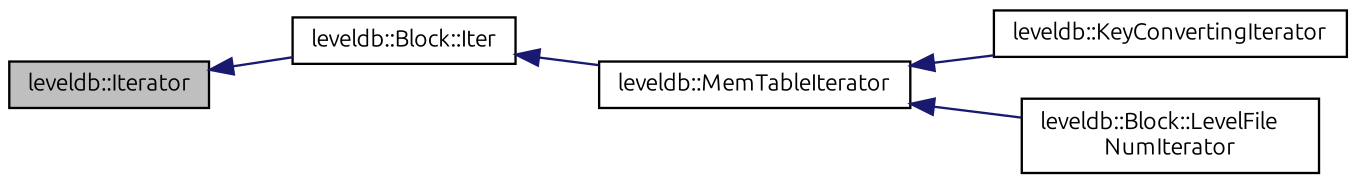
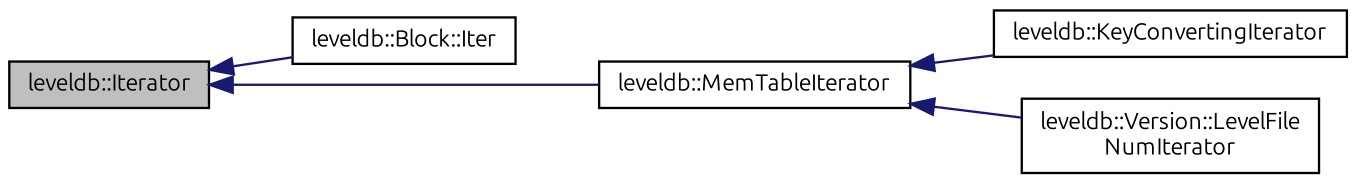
  digraph {
    fontname=Ubuntu
    rankdir=LR
    node [color=black fillcolor=white fontname=Ubuntu fontsize=10 shape=record style=filled]
    edge [color=midnightblue dir=back fontname=Ubuntu fontsize=10 labelfontname=Helvetica labelfontsize=10 style=solid]
    n1 [fillcolor=grey75 fontcolor=black height=0.2 label="leveldb::Iterator" width=0.4]
    n2 [height=0.2 label="leveldb::Block::Iter" width=0.4]
    n3 [height=0.2 label="leveldb::MemTableIterator" width=0.4]
    n4 [height=0.2 label="leveldb::KeyConvertingIterator" width=0.4]
-   n5 [height=0.2 label="leveldb::Block::LevelFile\lNumIterator" width=0.4]
+   n5 [height=0.2 label="leveldb::Version::LevelFile\lNumIterator" width=0.4]
    n1 -> n2
-   n2 -> n3
+   n1 -> n3
    n3 -> n4
    n3 -> n5
  }
